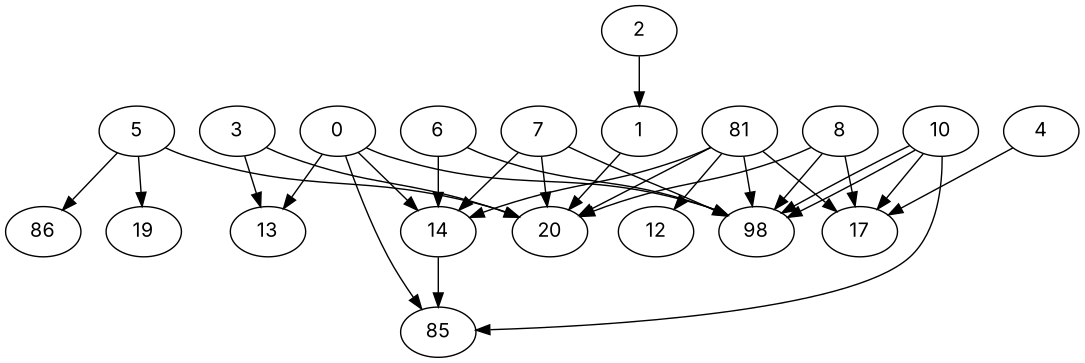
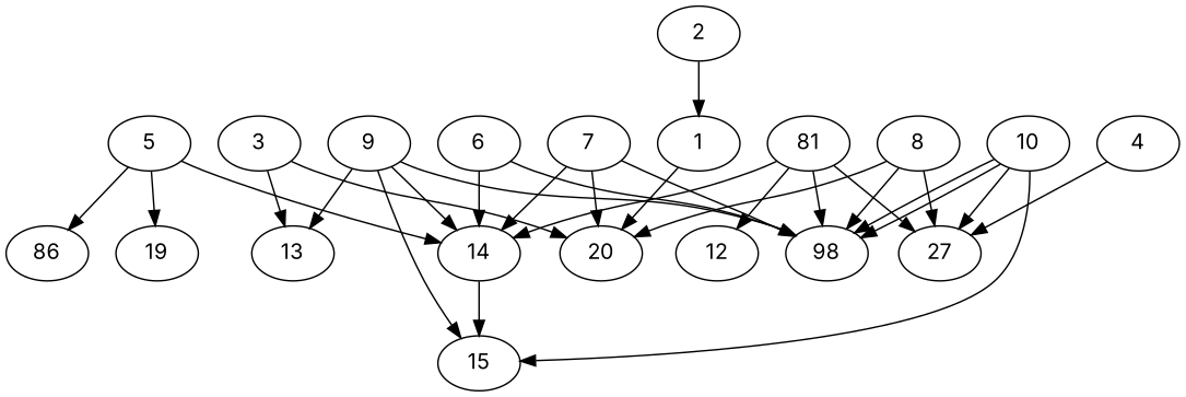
  digraph {
    fontname=Inter
    node [alpha=0.15 fontname=Inter]
    edge [fontname=Inter]
    1 [alpha=0.13 expect_size=30622720]
    20 [alpha=0.00 expect_size=31657984]
    2 [expect_size=30446592]
    3 [alpha=0.12 expect_size=40563712]
    13 [alpha=0.12 expect_size=14593024]
    4 [alpha=0.11 expect_size=16959488]
-   17 [alpha=0.17 expect_size=34861056]
+   17 [alpha=0.17 expect_size=34861056 label=27]
    5 [alpha=0.10 expect_size=26517504]
    14 [alpha=0.00 expect_size=43494400]
    n10 [expect_size=44962816 label=86]
    19 [expect_size=22853632]
-   15 [alpha=0.10 expect_size=22443008 label=85]
+   15 [alpha=0.10 expect_size=22443008]
    6 [alpha=0.16 expect_size=22713344]
    n14 [alpha=0.10 expect_size=6120448 label=98]
    7 [alpha=0.08 expect_size=25040896]
    8 [alpha=0.07 expect_size=34841600]
-   9 [alpha=0.04 expect_size=47981568 label=0]
+   9 [alpha=0.04 expect_size=47981568]
    10 [alpha=0.03 expect_size=12393472]
    n19 [alpha=0.04 expect_size=45144064 label=81]
    12 [expect_size=27485184]
    1 -> 20
    2 -> 1
    3 -> 20
    3 -> 13
    4 -> 17
-   5 -> 20
+   5 -> 14
    5 -> n10
    5 -> 19
    14 -> 15
    6 -> 14
    6 -> n14
    7 -> 20
    7 -> 14
    7 -> n14
    8 -> 20
    8 -> 17
    8 -> n14
    9 -> 13
    9 -> 14
    9 -> 15
    9 -> n14
    10 -> 17
    10 -> 15
    10 -> n14
    10 -> n14
-   n19 -> 20
    n19 -> 17
    n19 -> 14
    n19 -> n14
    n19 -> 12
  }
